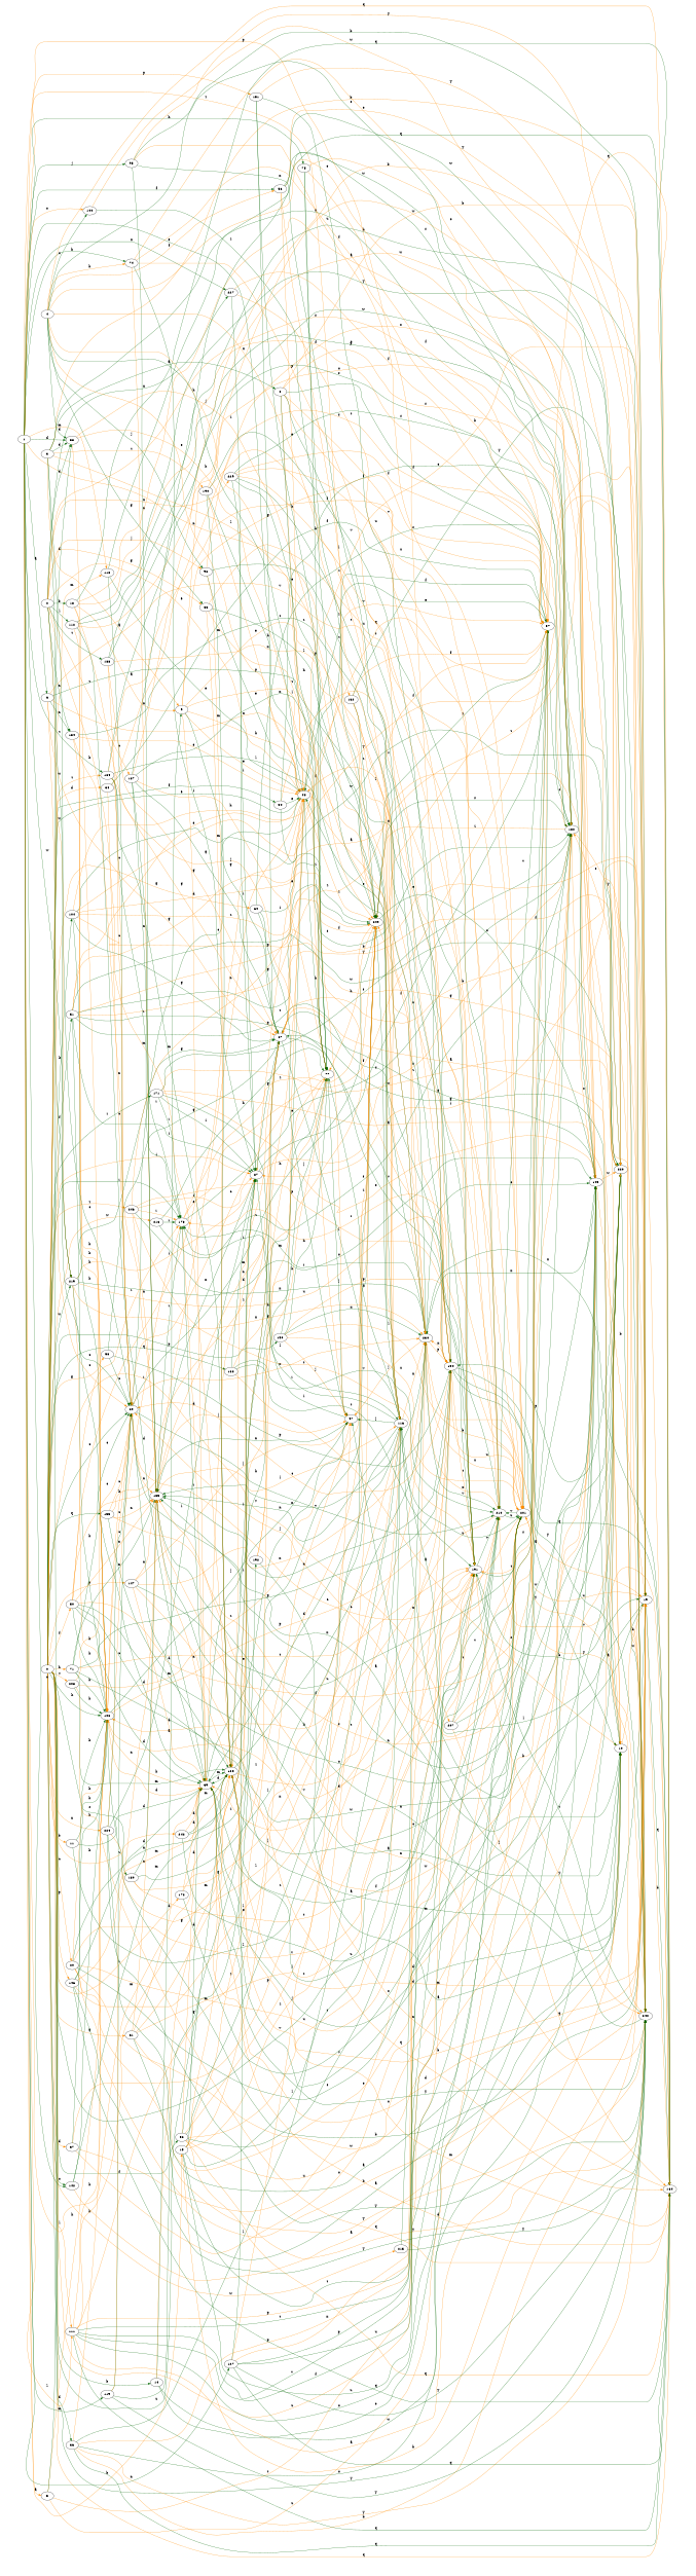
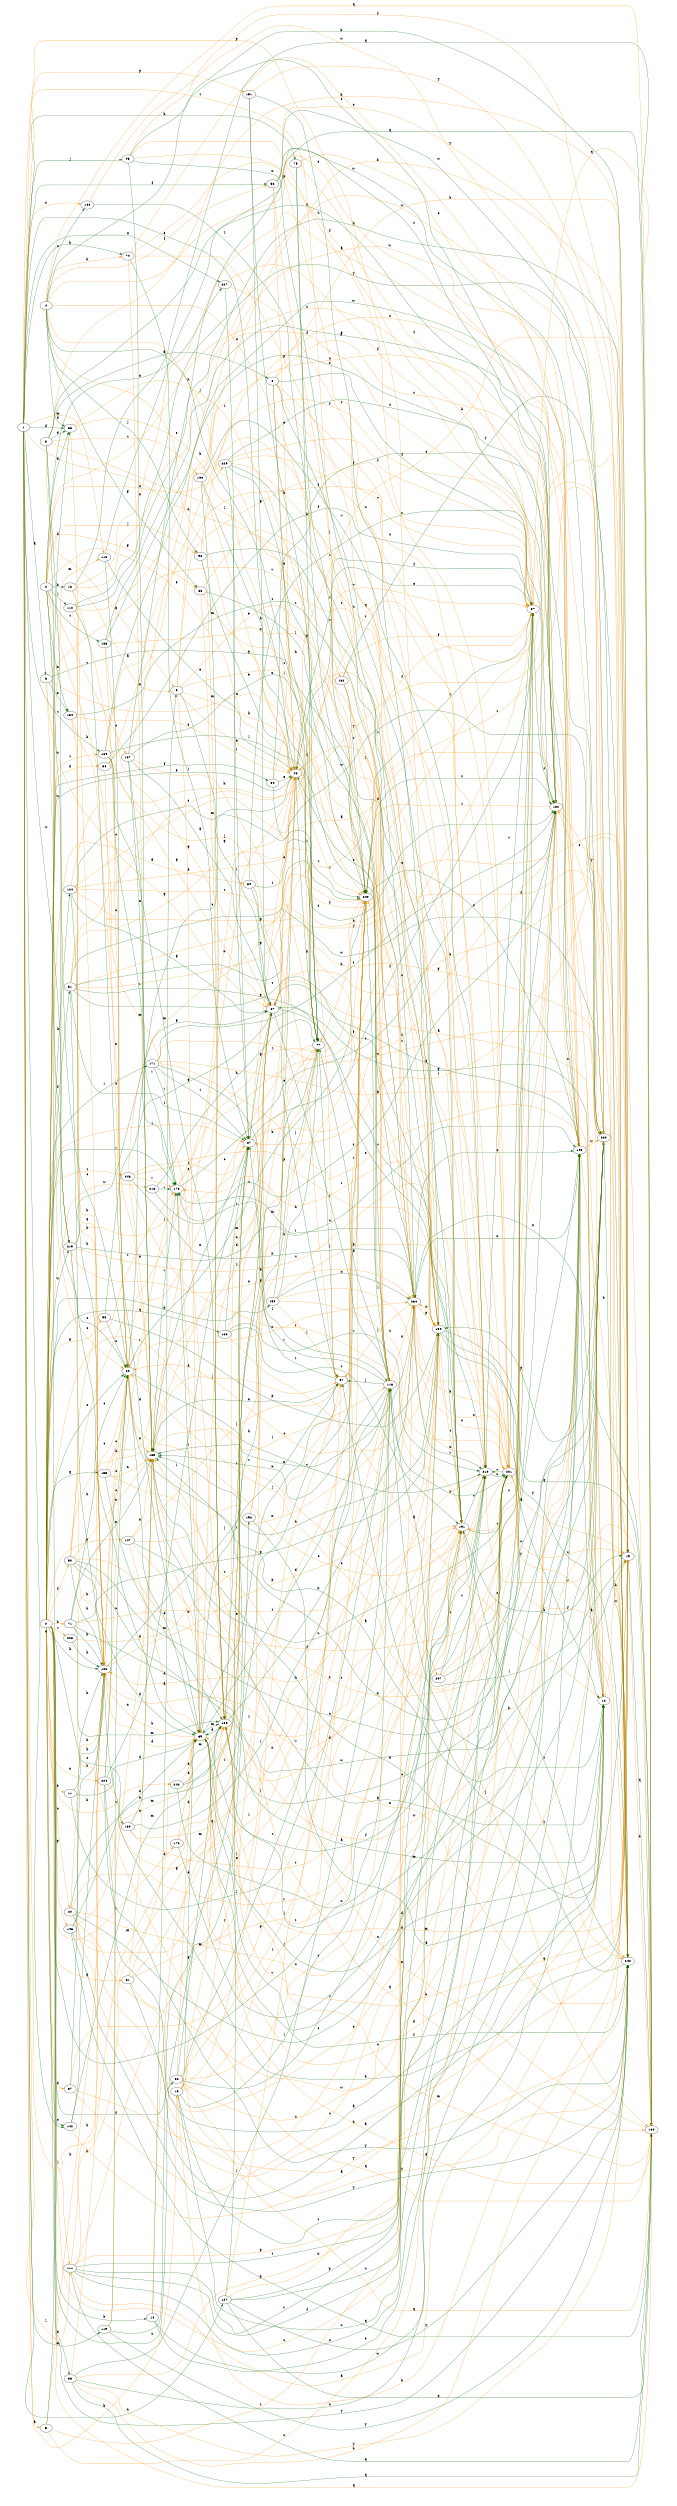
  strict digraph {
    rankdir=LR
    edge [color=darkorange]
    0
    11
    14
    20
    29
    34
    36
    37
    48
    50
    51
    52
    54
    58
    61
    64
    71
    87
    104
    106
    111
    118
    142
    146
    147
    150
    155
    163
    164
    171
    172
    173
    180
    184
    192
    201
    207
    208
    210
-   215
    216
    219
    224
    240
    242
    246
    116
    39
    9
    145
    67
    220
    249
    182
    19
    230
    10
    135
    57
    154
    77
    97
    191
    125
    1
    5
    6
    15
    38
    56
    75
    n72 [label=74]
    95
    119
    127
    132
    144
    151
    227
    134
    2
    18
    66
    96
    112
    187
    188
    229
    3
    8
    190
    4
    0 -> 11 [label=b]
    0 -> 14 [color=darkgreen label=b]
    0 -> 20 [label=c]
    0 -> 29 [color=darkgreen label=c]
    0 -> 34 [label=d]
    0 -> 36 [color=darkgreen label=d]
    0 -> 37 [label=d]
    0 -> 48 [color=darkgreen label=e]
    0 -> 50 [label=f]
    0 -> 51 [color=darkgreen label=f]
    0 -> 52 [color=darkgreen label=f]
    0 -> 54 [color=darkgreen label=f]
    0 -> 58 [label=g]
    0 -> 61 [label=g]
    0 -> 64 [label=g]
    0 -> 71 [label=h]
    0 -> 87 [label=i]
    0 -> 104 [color=darkgreen label=k]
    0 -> 106 [color=darkgreen label=k]
    0 -> 111 [label=l]
    0 -> 118 [label=m]
    0 -> 142 [color=darkgreen label=o]
    0 -> 146 [label=p]
    0 -> 147 [label=p]
    0 -> 150 [color=darkgreen label=p]
    0 -> 155 [color=darkgreen label=q]
    0 -> 163 [color=darkgreen label=q]
    0 -> 164 [label=q]
    0 -> 171 [color=darkgreen label=r]
    0 -> 172 [label=r]
    0 -> 173 [color=darkgreen label=r]
    0 -> 180 [color=darkgreen label=s]
    0 -> 184 [label=t]
    0 -> 192 [color=darkgreen label=u]
    0 -> 201 [label=u]
    0 -> 207 [label=v]
    0 -> 208 [label=v]
    0 -> 210 [color=darkgreen label=v]
-   0 -> 215 [label=w]
    0 -> 216 [label=w]
    0 -> 219 [color=darkgreen label=w]
    0 -> 224 [label=x]
    0 -> 240 [color=darkgreen label=y]
    0 -> 242 [label=z]
    0 -> 246 [label=z]
    11 -> 106 [color=darkgreen label=k]
    11 -> 116 [color=darkgreen label=l]
    11 -> 39 [color=darkgreen label=d]
    14 -> 9 [color=darkgreen label=a]
    14 -> 145 [color=darkgreen label=o]
    14 -> 67 [label=g]
    14 -> 220 [color=darkgreen label=w]
    20 -> 106 [label=k]
    20 -> 201 [label=u]
    20 -> 210 [label=v]
    20 -> 240 [label=y]
    20 -> 220 [label=w]
    20 -> 249 [color=darkgreen label=z]
    20 -> 182 [color=darkgreen label=s]
    20 -> 19 [label=b]
    29 -> 106 [label=k]
    29 -> 210 [color=darkgreen label=v]
    29 -> 39 [color=darkgreen label=d]
    29 -> 249 [color=darkgreen label=z]
    29 -> 230 [label=x]
    29 -> 10 [color=darkgreen label=a]
    29 -> 135 [label=n]
    34 -> 29 [label=c]
    34 -> 182 [label=s]
    34 -> 57 [color=darkgreen label=f]
    36 -> 106 [label=k]
    36 -> 164 [color=darkgreen label=q]
    36 -> 240 [label=y]
    36 -> 116 [color=darkgreen label=l]
    36 -> 145 [color=darkgreen label=o]
    36 -> 19 [label=b]
    36 -> 154 [label=p]
    37 -> 106 [color=darkgreen label=k]
    37 -> 201 [label=u]
    37 -> 145 [label=o]
    37 -> 154 [label=p]
    48 -> 29 [color=darkgreen label=c]
    48 -> 87 [label=i]
    48 -> 201 [label=u]
    48 -> 249 [label=z]
    48 -> 19 [label=b]
    48 -> 135 [label=n]
    48 -> 57 [color=darkgreen label=f]
    48 -> 77 [color=darkgreen label=h]
    50 -> 48 [label=e]
    50 -> 106 [color=darkgreen label=k]
    50 -> 173 [label=r]
    50 -> 39 [color=darkgreen label=d]
    50 -> 145 [color=darkgreen label=o]
    50 -> 10 [color=darkgreen label=a]
    50 -> 135 [label=n]
    50 -> 57 [label=f]
    50 -> 97 [label=j]
    51 -> 48 [label=e]
    51 -> 87 [color=darkgreen label=i]
    51 -> 106 [color=darkgreen label=k]
    51 -> 240 [label=y]
    51 -> 220 [color=darkgreen label=w]
    51 -> 182 [color=darkgreen label=s]
    51 -> 19 [label=b]
    51 -> 57 [label=f]
    51 -> 154 [color=darkgreen label=p]
    51 -> 191 [color=darkgreen label=t]
    52 -> 164 [label=q]
    52 -> 210 [color=darkgreen label=v]
    52 -> 240 [label=y]
    52 -> 116 [label=l]
    52 -> 39 [label=d]
    52 -> 145 [label=o]
    52 -> 249 [color=darkgreen label=z]
    52 -> 191 [label=t]
    52 -> 125 [color=darkgreen label=m]
    54 -> 48 [color=darkgreen label=e]
    54 -> 210 [label=v]
    54 -> 145 [color=darkgreen label=o]
    54 -> 249 [color=darkgreen label=z]
    58 -> 29 [color=darkgreen label=c]
    58 -> 67 [color=darkgreen label=g]
    58 -> 154 [color=darkgreen label=p]
    61 -> 39 [label=d]
    61 -> 145 [label=o]
    61 -> 249 [label=z]
    61 -> 10 [color=darkgreen label=a]
    61 -> 135 [label=n]
    61 -> 191 [label=t]
    64 -> 67 [color=darkgreen label=g]
    64 -> 249 [color=darkgreen label=z]
    64 -> 182 [color=darkgreen label=s]
    64 -> 97 [color=darkgreen label=j]
    71 -> 29 [color=darkgreen label=c]
    71 -> 106 [color=darkgreen label=k]
    71 -> 220 [color=darkgreen label=w]
    71 -> 135 [color=darkgreen label=n]
    71 -> 154 [color=darkgreen label=p]
    71 -> 191 [label=t]
    71 -> 125 [color=darkgreen label=m]
    87 -> 67 [color=darkgreen label=g]
    87 -> 182 [label=s]
    87 -> 135 [color=darkgreen label=n]
    87 -> 57 [color=darkgreen label=f]
    87 -> 125 [label=m]
    104 -> 106 [color=darkgreen label=k]
    104 -> 164 [label=q]
    104 -> 240 [label=y]
    104 -> 67 [color=darkgreen label=g]
    104 -> 220 [color=darkgreen label=w]
    104 -> 249 [label=z]
    104 -> 10 [label=a]
    104 -> 154 [label=p]
    106 -> 29 [label=c]
    106 -> 210 [label=v]
    106 -> 39 [label=d]
    106 -> 19 [color=darkgreen label=b]
    106 -> 154 [label=p]
    106 -> 97 [color=darkgreen label=j]
    111 -> 106 [label=k]
    111 -> 164 [color=darkgreen label=q]
    111 -> 210 [color=darkgreen label=v]
    111 -> 145 [color=darkgreen label=o]
    111 -> 67 [label=g]
    111 -> 249 [label=z]
    111 -> 10 [label=a]
    111 -> 57 [color=darkgreen label=f]
    111 -> 154 [label=p]
    111 -> 191 [color=darkgreen label=t]
    118 -> 29 [color=darkgreen label=c]
    118 -> 48 [color=darkgreen label=e]
    118 -> 220 [color=darkgreen label=w]
    142 -> 106 [color=darkgreen label=k]
    142 -> 10 [label=a]
    142 -> 125 [color=darkgreen label=m]
    146 -> 106 [color=darkgreen label=k]
    146 -> 164 [color=darkgreen label=q]
    146 -> 240 [color=darkgreen label=y]
    146 -> 116 [label=l]
    146 -> 39 [color=darkgreen label=d]
    146 -> 125 [label=m]
    147 -> 164 [label=q]
    147 -> 201 [color=darkgreen label=u]
    147 -> 39 [label=d]
    147 -> 230 [label=x]
    147 -> 135 [label=n]
    147 -> 97 [label=j]
    150 -> 48 [color=darkgreen label=e]
    150 -> 201 [label=u]
    150 -> 19 [label=b]
    150 -> 230 [color=darkgreen label=x]
    150 -> 154 [label=p]
    150 -> 77 [color=darkgreen label=h]
    150 -> 97 [label=j]
    155 -> 29 [label=c]
    155 -> 249 [label=z]
    155 -> 182 [label=s]
    155 -> 135 [label=n]
    155 -> 125 [color=darkgreen label=m]
    163 -> 87 [color=darkgreen label=i]
    163 -> 210 [color=darkgreen label=v]
    163 -> 10 [label=a]
    163 -> 77 [label=h]
    163 -> 191 [color=darkgreen label=t]
    164 -> 210 [label=v]
    164 -> 39 [label=d]
    164 -> 19 [label=b]
    164 -> 230 [color=darkgreen label=x]
    164 -> 135 [label=n]
    164 -> 125 [label=m]
    171 -> 87 [color=darkgreen label=i]
    171 -> 173 [color=darkgreen label=r]
    171 -> 116 [color=darkgreen label=l]
    171 -> 145 [label=o]
    171 -> 220 [label=w]
    171 -> 182 [color=darkgreen label=s]
    171 -> 10 [label=a]
    172 -> 48 [label=e]
    172 -> 39 [label=d]
    172 -> 145 [color=darkgreen label=o]
    173 -> 39 [label=d]
    173 -> 249 [label=z]
    173 -> 182 [color=darkgreen label=s]
    173 -> 57 [label=f]
    180 -> 116 [color=darkgreen label=l]
    180 -> 230 [label=x]
    180 -> 135 [color=darkgreen label=n]
    180 -> 191 [label=t]
    184 -> 29 [label=c]
    184 -> 173 [color=darkgreen label=r]
    184 -> 116 [color=darkgreen label=l]
    184 -> 220 [color=darkgreen label=w]
    184 -> 57 [label=f]
    184 -> 97 [label=j]
    184 -> 125 [color=darkgreen label=m]
    192 -> 67 [label=g]
    192 -> 10 [color=darkgreen label=a]
    192 -> 77 [label=h]
    201 -> 29 [label=c]
    201 -> 48 [label=e]
    201 -> 173 [label=r]
    201 -> 210 [color=darkgreen label=v]
    201 -> 240 [label=y]
    201 -> 57 [color=darkgreen label=f]
    207 -> 164 [label=q]
    207 -> 210 [color=darkgreen label=v]
    207 -> 220 [color=darkgreen label=w]
    207 -> 182 [label=s]
    207 -> 191 [label=t]
    208 -> 29 [label=c]
    208 -> 106 [color=darkgreen label=k]
    208 -> 164 [label=q]
    208 -> 249 [label=z]
    210 -> 106 [label=k]
    210 -> 201 [color=darkgreen label=u]
    210 -> 230 [label=x]
-   215 -> 240 [color=darkgreen label=y]
-   215 -> 230 [color=darkgreen label=x]
    216 -> 173 [color=darkgreen label=r]
    216 -> 182 [color=darkgreen label=s]
    216 -> 77 [color=darkgreen label=h]
    219 -> 87 [label=i]
    219 -> 106 [label=k]
    219 -> 201 [label=u]
    219 -> 39 [color=darkgreen label=d]
    219 -> 145 [color=darkgreen label=o]
    219 -> 67 [color=darkgreen label=g]
    219 -> 230 [label=x]
    224 -> 29 [color=darkgreen label=c]
    224 -> 87 [color=darkgreen label=i]
    224 -> 173 [label=r]
    224 -> 240 [color=darkgreen label=y]
    224 -> 116 [label=l]
    224 -> 10 [color=darkgreen label=a]
    240 -> 249 [label=z]
    240 -> 135 [label=n]
    240 -> 97 [color=darkgreen label=j]
    240 -> 191 [color=darkgreen label=t]
    242 -> 201 [color=darkgreen label=u]
    242 -> 39 [label=d]
    242 -> 77 [color=darkgreen label=h]
    242 -> 125 [color=darkgreen label=m]
    246 -> 87 [label=i]
    246 -> 173 [label=r]
    246 -> 230 [color=darkgreen label=x]
    246 -> 135 [label=n]
    246 -> 57 [label=f]
    246 -> 154 [label=p]
    246 -> 191 [label=t]
    116 -> 173 [color=darkgreen label=r]
    116 -> 201 [color=darkgreen label=u]
    116 -> 39 [color=darkgreen label=d]
    116 -> 19 [color=darkgreen label=b]
    116 -> 230 [label=x]
    116 -> 135 [color=darkgreen label=n]
    116 -> 77 [color=darkgreen label=h]
    116 -> 97 [color=darkgreen label=j]
    39 -> 106 [label=k]
    39 -> 173 [color=darkgreen label=r]
    39 -> 240 [color=darkgreen label=y]
    39 -> 57 [color=darkgreen label=f]
    39 -> 77 [color=darkgreen label=h]
    39 -> 97 [color=darkgreen label=j]
    39 -> 125 [color=darkgreen label=m]
    9 -> 48 [label=e]
    9 -> 116 [label=l]
    9 -> 39 [label=d]
    9 -> 67 [color=darkgreen label=g]
    9 -> 220 [label=w]
    9 -> 57 [label=f]
    9 -> 154 [label=p]
    9 -> 77 [label=h]
    145 -> 67 [color=darkgreen label=g]
    145 -> 220 [label=w]
    145 -> 19 [label=b]
    145 -> 230 [color=darkgreen label=x]
    145 -> 10 [color=darkgreen label=a]
    67 -> 48 [label=e]
    67 -> 210 [color=darkgreen label=v]
    67 -> 116 [color=darkgreen label=l]
    67 -> 39 [label=d]
    67 -> 19 [label=b]
    67 -> 10 [label=a]
    67 -> 57 [label=f]
    220 -> 240 [color=darkgreen label=w]
    220 -> 39 [color=darkgreen label=d]
    220 -> 67 [label=g]
    220 -> 182 [label=s]
    220 -> 135 [color=darkgreen label=n]
    220 -> 154 [color=darkgreen label=p]
    220 -> 125 [color=darkgreen label=m]
    249 -> 116 [color=darkgreen label=l]
    249 -> 145 [color=darkgreen label=o]
    249 -> 182 [color=darkgreen label=s]
    249 -> 77 [label=h]
    182 -> 29 [label=c]
    182 -> 240 [label=y]
    182 -> 145 [label=o]
    182 -> 249 [label=z]
    19 -> 87 [label=i]
    19 -> 164 [color=darkgreen label=q]
    19 -> 201 [label=u]
    19 -> 116 [color=darkgreen label=l]
    19 -> 39 [label=d]
    19 -> 135 [color=darkgreen label=n]
    19 -> 125 [label=m]
    230 -> 48 [color=darkgreen label=e]
    230 -> 173 [color=darkgreen label=r]
    230 -> 201 [label=u]
    230 -> 210 [color=darkgreen label=v]
    230 -> 240 [label=y]
    230 -> 145 [color=darkgreen label=o]
    230 -> 135 [color=darkgreen label=n]
    230 -> 154 [label=p]
    230 -> 97 [label=j]
    10 -> 39 [color=darkgreen label=d]
    10 -> 67 [color=darkgreen label=g]
    10 -> 19 [label=b]
    135 -> 173 [color=darkgreen label=r]
    135 -> 116 [label=l]
    135 -> 10 [color=darkgreen label=a]
    57 -> 48 [color=darkgreen label=e]
    57 -> 164 [label=q]
    57 -> 210 [color=darkgreen label=v]
    57 -> 249 [color=darkgreen label=z]
    57 -> 182 [color=darkgreen label=s]
    57 -> 191 [label=t]
    154 -> 29 [label=c]
    154 -> 164 [color=darkgreen label=q]
    154 -> 201 [label=u]
    154 -> 240 [color=darkgreen label=y]
    154 -> 249 [label=z]
    154 -> 230 [label=x]
    154 -> 10 [color=darkgreen label=a]
    154 -> 135 [color=darkgreen label=n]
    154 -> 191 [label=t]
    77 -> 29 [label=c]
    77 -> 135 [label=n]
    77 -> 97 [color=darkgreen label=j]
    77 -> 125 [label=m]
    97 -> 87 [color=darkgreen label=i]
    97 -> 249 [label=z]
    97 -> 135 [color=darkgreen label=n]
    191 -> 210 [color=darkgreen label=v]
    191 -> 240 [label=y]
    191 -> 39 [label=d]
    191 -> 182 [color=darkgreen label=s]
    191 -> 19 [color=darkgreen label=b]
    125 -> 87 [color=darkgreen label=i]
    125 -> 39 [color=darkgreen label=d]
    125 -> 145 [color=darkgreen label=o]
    125 -> 220 [label=w]
    125 -> 19 [label=b]
    125 -> 230 [color=darkgreen label=x]
    125 -> 135 [label=n]
    125 -> 191 [label=t]
    1 -> 48 [color=darkgreen label=e]
    1 -> 111 [label=l]
    1 -> 118 [label=m]
    1 -> 142 [color=darkgreen label=o]
    1 -> 184 [color=darkgreen label=t]
    1 -> 219 [color=darkgreen label=w]
    1 -> 249 [label=z]
    1 -> 154 [label=p]
    1 -> 125 [label=m]
    1 -> 5 [label=a]
    1 -> 6 [color=darkgreen label=a]
    1 -> 15 [label=b]
    1 -> 38 [color=darkgreen label=d]
    1 -> 56 [color=darkgreen label=f]
    1 -> 75 [color=darkgreen label=h]
    1 -> n72 [color=darkgreen label=h]
    1 -> 95 [color=darkgreen label=j]
    1 -> 119 [color=darkgreen label=m]
    1 -> 127 [color=darkgreen label=n]
    1 -> 132 [label=n]
    1 -> 144 [label=o]
    1 -> 151 [label=p]
    1 -> 227 [color=darkgreen label=x]
    5 -> 106 [label=k]
    5 -> 201 [label=u]
    5 -> 191 [label=t]
    5 -> 38 [color=darkgreen label=d]
    6 -> 29 [label=c]
    6 -> 210 [label=v]
    6 -> 67 [label=g]
    6 -> 230 [label=x]
    6 -> 154 [color=darkgreen label=p]
    6 -> 134 [color=darkgreen label=n]
    15 -> 48 [label=e]
    15 -> 201 [color=darkgreen label=u]
    15 -> 116 [color=darkgreen label=l]
    15 -> 39 [color=darkgreen label=d]
    15 -> 249 [label=z]
    15 -> 19 [label=b]
    15 -> 97 [label=j]
    15 -> 191 [color=darkgreen label=t]
    15 -> 125 [label=m]
    38 -> 106 [label=k]
    38 -> 249 [label=z]
    38 -> 77 [label=h]
    56 -> 48 [label=e]
    56 -> 240 [label=y]
    56 -> 116 [label=l]
    56 -> 220 [color=darkgreen label=w]
    56 -> 182 [color=darkgreen label=s]
    75 -> 145 [label=o]
    75 -> 249 [color=darkgreen label=z]
    75 -> 57 [label=f]
    75 -> 77 [color=darkgreen label=h]
    n72 -> 87 [color=darkgreen label=i]
    n72 -> 145 [label=o]
    n72 -> 135 [label=n]
    n72 -> 57 [label=f]
    n72 -> 154 [label=p]
    95 -> 201 [label=u]
    95 -> 240 [label=y]
    95 -> 182 [color=darkgreen label=s]
    95 -> 230 [color=darkgreen label=x]
    95 -> 135 [color=darkgreen label=n]
+   95 -> 154 [label=p]
    119 -> 29 [color=darkgreen label=c]
    119 -> 240 [color=darkgreen label=y]
    119 -> 67 [color=darkgreen label=g]
    119 -> 135 [label=n]
    127 -> 87 [color=darkgreen label=i]
    127 -> 164 [color=darkgreen label=q]
    127 -> 201 [color=darkgreen label=u]
    127 -> 240 [color=darkgreen label=y]
    127 -> 230 [label=x]
    127 -> 154 [color=darkgreen label=p]
    127 -> 97 [label=j]
    132 -> 240 [color=darkgreen label=y]
    132 -> 116 [label=l]
    132 -> 249 [color=darkgreen label=z]
    132 -> 230 [label=x]
    132 -> 57 [label=f]
    144 -> 220 [label=w]
    144 -> 249 [color=darkgreen label=z]
    151 -> 240 [label=y]
    151 -> 67 [color=darkgreen label=g]
    151 -> 154 [color=darkgreen label=p]
    151 -> 77 [color=darkgreen label=h]
    227 -> 87 [color=darkgreen label=i]
    227 -> 57 [label=f]
    227 -> 191 [label=t]
    134 -> 48 [label=e]
    134 -> 106 [label=k]
    134 -> 135 [label=n]
    134 -> 191 [color=darkgreen label=t]
    2 -> 29 [color=darkgreen label=c]
    2 -> 48 [label=e]
    2 -> 219 [label=w]
    2 -> 182 [label=s]
    2 -> 125 [label=m]
    2 -> 38 [color=darkgreen label=d]
    2 -> 227 [color=darkgreen label=x]
    2 -> 134 [color=darkgreen label=n]
    2 -> 18 [color=darkgreen label=b]
    2 -> 66 [label=g]
    2 -> 96 [label=j]
    2 -> 112 [color=darkgreen label=l]
    2 -> 187 [label=t]
    2 -> 188 [color=darkgreen label=t]
    2 -> 229 [label=x]
    18 -> 106 [label=k]
    18 -> 164 [color=darkgreen label=q]
    18 -> 9 [label=a]
    18 -> 67 [label=g]
    18 -> 10 [label=a]
    18 -> 57 [label=f]
    66 -> 201 [label=u]
    66 -> 116 [color=darkgreen label=l]
    66 -> 249 [label=z]
    66 -> 125 [label=m]
    96 -> 48 [color=darkgreen label=e]
    96 -> 145 [label=o]
    96 -> 191 [color=darkgreen label=t]
    96 -> 125 [label=m]
-   112 -> 106 [label=k]
+   112 -> 106 [label=q]
    112 -> 240 [color=darkgreen label=y]
    112 -> 39 [color=darkgreen label=d]
    112 -> 145 [label=o]
    112 -> 19 [color=darkgreen label=b]
    187 -> 164 [color=darkgreen label=q]
    187 -> 173 [color=darkgreen label=r]
    187 -> 67 [color=darkgreen label=g]
    187 -> 19 [label=b]
    187 -> 230 [color=darkgreen label=x]
    187 -> 135 [color=darkgreen label=n]
    187 -> 77 [label=h]
    188 -> 29 [label=c]
    188 -> 145 [color=darkgreen label=o]
    188 -> 67 [label=g]
    188 -> 182 [color=darkgreen label=s]
    188 -> 230 [label=x]
    229 -> 87 [color=darkgreen label=i]
    229 -> 201 [label=u]
    229 -> 210 [label=v]
    229 -> 249 [color=darkgreen label=z]
    229 -> 182 [color=darkgreen label=s]
    229 -> 57 [label=f]
    229 -> 191 [color=darkgreen label=t]
    3 -> 29 [color=darkgreen label=c]
    3 -> 219 [color=darkgreen label=w]
    3 -> 116 [label=l]
    3 -> 9 [label=a]
    3 -> 182 [color=darkgreen label=s]
    3 -> 19 [label=b]
    3 -> 38 [color=darkgreen label=d]
    3 -> 8 [color=darkgreen label=a]
    3 -> 190 [label=t]
    8 -> 48 [label=e]
    8 -> 201 [label=u]
    8 -> 210 [label=v]
    8 -> 182 [label=s]
    8 -> 19 [label=b]
    8 -> 57 [color=darkgreen label=f]
    8 -> 77 [color=darkgreen label=h]
    8 -> 191 [color=darkgreen label=t]
    190 -> 48 [label=e]
    190 -> 210 [color=darkgreen label=v]
    190 -> 220 [label=w]
    190 -> 77 [color=darkgreen label=h]
    190 -> 191 [label=t]
    190 -> 125 [color=darkgreen label=m]
    4 -> 48 [label=e]
    4 -> 164 [label=q]
    4 -> 145 [label=o]
    4 -> 19 [color=darkgreen label=b]
    4 -> 230 [label=x]
    4 -> 77 [color=darkgreen label=h]
    4 -> 97 [label=j]
    4 -> 38 [color=darkgreen label=d]
    4 -> 56 [label=f]
    4 -> n72 [label=h]
    4 -> 144 [color=darkgreen label=o]
    4 -> 66 [color=darkgreen label=g]
    4 -> 96 [color=darkgreen label=j]
  }
